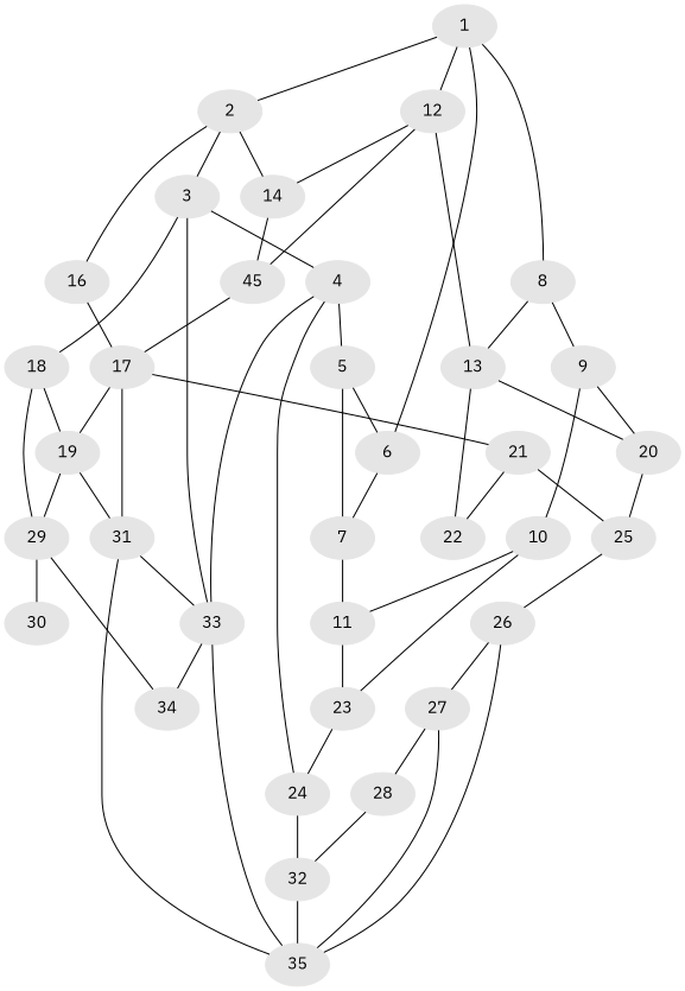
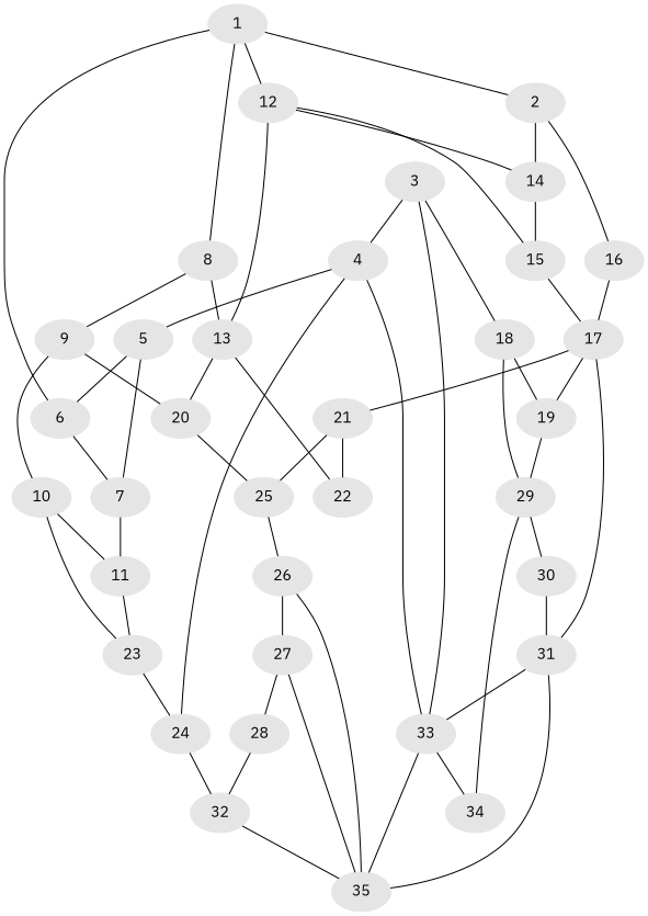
  graph {
    fontname="IBM Plex Sans"
    node [color=gray90 fontname="IBM Plex Sans" style=filled]
    edge [fontname="IBM Plex Sans" weight=1.0]
    1
    2
    6
    8
    12
    3
    14
    16
    7
    9
    13
-   15 [label=45]
+   15
    4
    18
    33
    17
    5
    24
    19
    29
    35
    34
    32
    11
    23
    10
    20
    22
    25
    21
    31
    30
    26
    28
    27
    1 -- 2
    1 -- 6
    1 -- 8
    1 -- 12
-   2 -- 3
    2 -- 14
    2 -- 16
    6 -- 7
    8 -- 9
    8 -- 13
    12 -- 14
    12 -- 13 [weight=2.0]
    12 -- 15
    3 -- 4
    3 -- 18
    3 -- 33
    14 -- 15
    16 -- 17 [weight=2.0]
    7 -- 11
    9 -- 10
    9 -- 20
    13 -- 20
    13 -- 22 [weight=2.0]
    15 -- 17
    4 -- 33 [weight=2.0]
    4 -- 5
    4 -- 24 [weight=2.0]
    18 -- 19
    18 -- 29
    33 -- 35
    33 -- 34 [weight=2.0]
    17 -- 19
    17 -- 21
    17 -- 31
    5 -- 6
    5 -- 7 [weight=2.0]
    24 -- 32 [weight=2.0]
    19 -- 29
    29 -- 34 [weight=2.0]
    29 -- 30 [weight=2.0]
    32 -- 35
    11 -- 23
    23 -- 24 [weight=2.0]
    10 -- 11
    10 -- 23
    20 -- 25
    25 -- 26
    21 -- 22
    21 -- 25
    31 -- 33
    31 -- 35
-   19 -- 31
+   30 -- 31
    26 -- 35
    26 -- 27
    28 -- 32
    27 -- 35
    27 -- 28
  }
